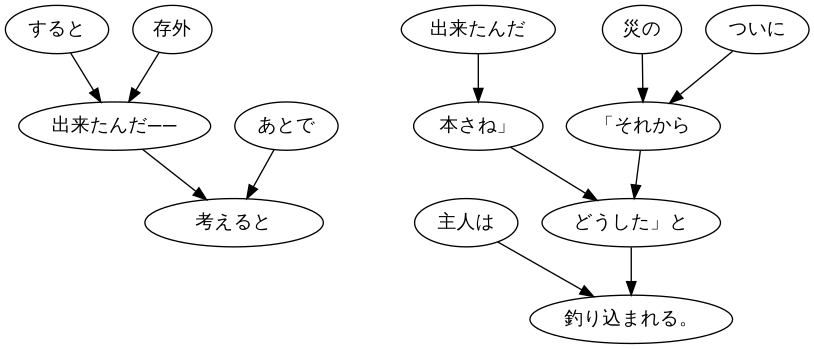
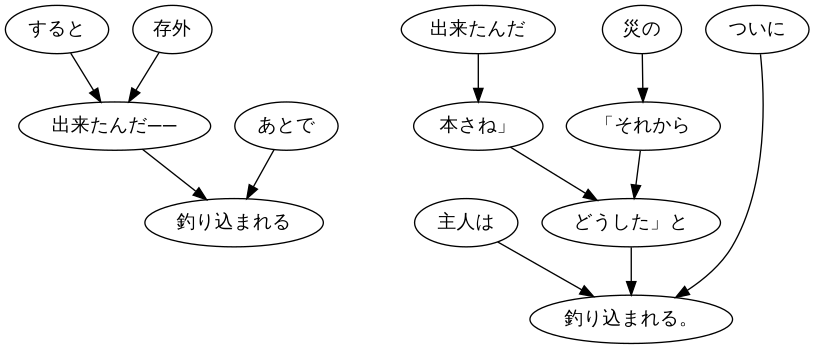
  digraph {
    fontname="IBM Plex Sans"
    node [fontname="IBM Plex Sans"]
    edge [fontname="IBM Plex Sans"]
    n1 [label="すると"]
    n2 [label="出来たんだ——"]
-   n3 [label="考えると"]
+   n3 [label="釣り込まれる"]
    n4 [label="存外"]
    n5 [label="あとで"]
    n6 [label="本さね」"]
    n7 [label="どうした」と"]
    n8 [label="出来たんだ"]
    n9 [label="災の"]
    n10 [label="「それから"]
    n11 [label="釣り込まれる。"]
    n12 [label="主人は"]
    n13 [label="ついに"]
    n1 -> n2
    n2 -> n3
    n4 -> n2
    n5 -> n3
    n6 -> n7
    n7 -> n11
    n8 -> n6
    n9 -> n10
    n10 -> n7
    n12 -> n11
-   n13 -> n10
+   n13 -> n11
  }
